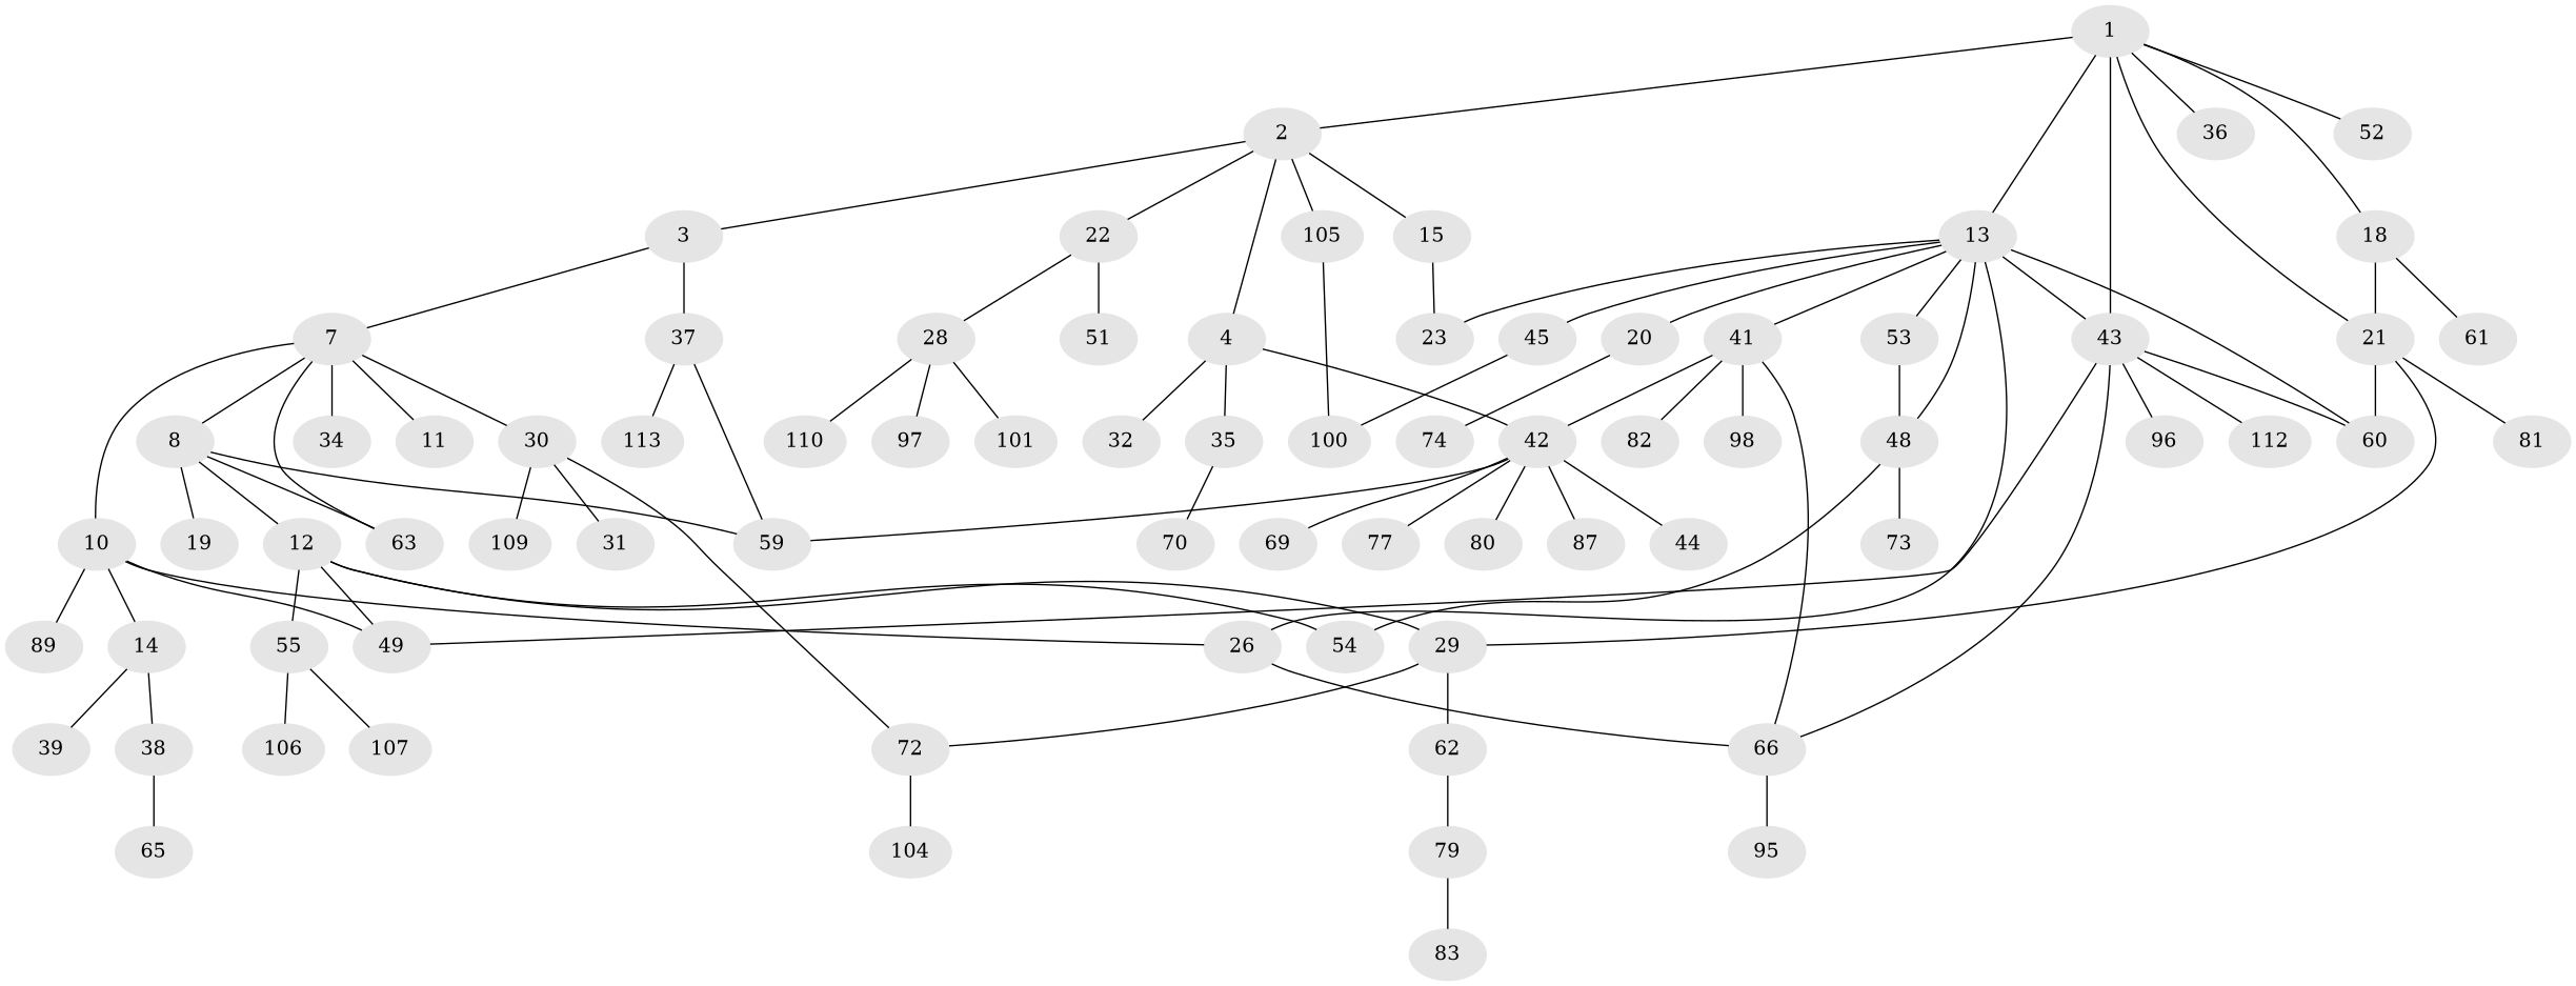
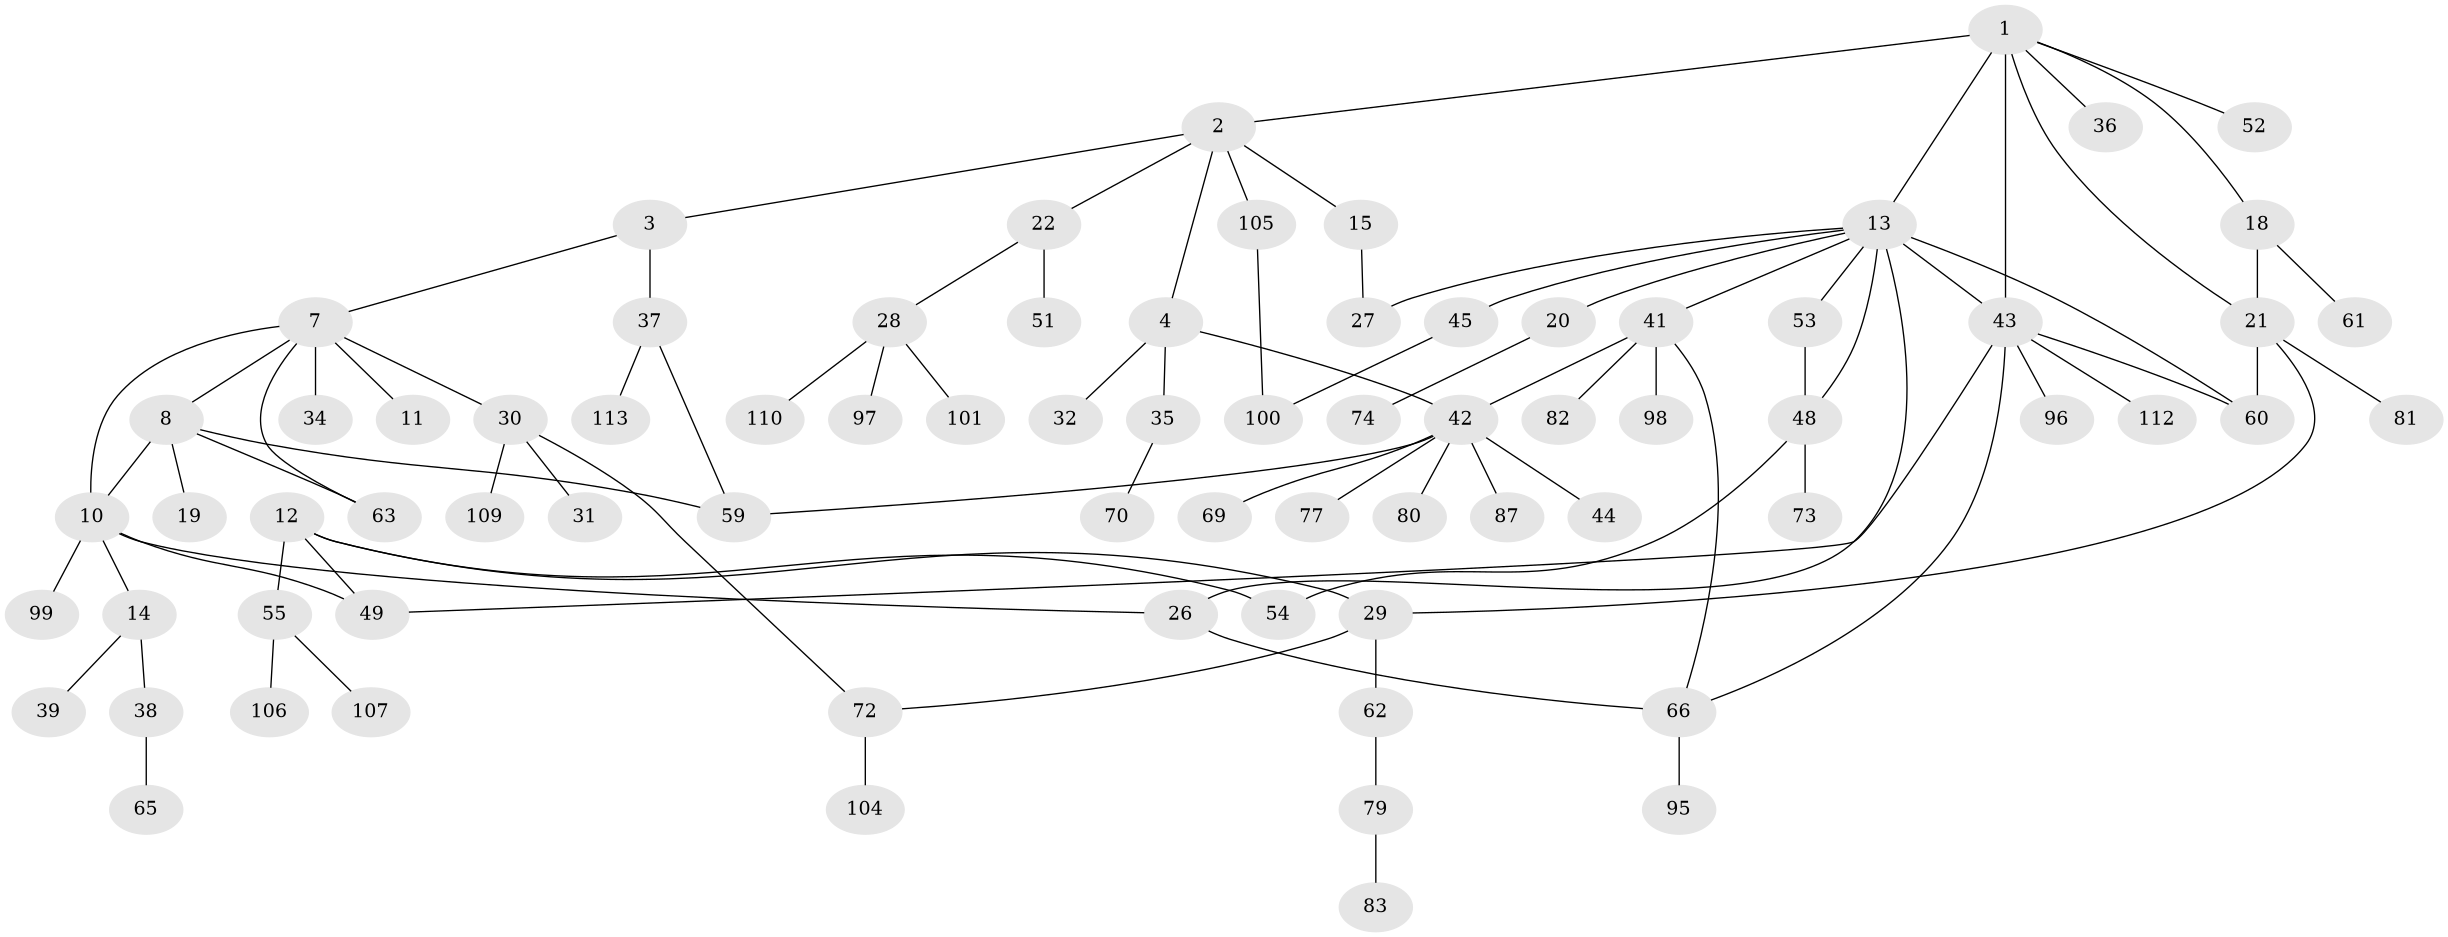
  graph {
    node [color=gray90 style=filled]
    1 [super="+9"]
    2 [super="+5"]
    13 [super="+25"]
    18
    21 [super="+56"]
    36
    43 [super="+93"]
    52
    3 [super="+6"]
    4 [super="+24"]
    15 [super="+68"]
    22
    105
    26 [super="+40"]
    20 [super="+23"]
-   27 [super="+92" label=23]
+   27 [super="+92"]
    41 [super="+88"]
    45 [super="+103"]
    48
    53
    60
    61
    29 [super="+33"]
    81 [super="+94"]
    49 [super="+111"]
    66
    96
    112
    7 [super="+16"]
    37
    32 [super="+46"]
    35 [super="+47"]
    42 [super="+67"]
    28 [super="+78"]
    51 [super="+57"]
    100
    8 [super="+58"]
    10 [super="+99"]
    11
    30 [super="+71"]
    34
    63
    59 [super="+90"]
    113
    70
    44
    69 [super="+76"]
    77
    80
    87 [super="+108"]
    12 [super="+17"]
    19
    14
-   89
+   89 [label=99]
    72 [super="+86"]
    31
    109
    54 [super="+64"]
    55 [super="+102"]
    38
    39 [super="+50"]
    62 [super="+75"]
    106
    107
    74
    82 [super="+84"]
    98
    73 [super="+85"]
    65 [super="+91"]
    97
    101
    110
    95
    79
    104
    83
    1 -- 2
    1 -- 13 [weight=2]
    1 -- 18
    1 -- 21
    1 -- 36
    1 -- 43
    1 -- 52
    2 -- 3
    2 -- 4
    2 -- 15
    2 -- 22
    2 -- 105
    13 -- 43
    13 -- 26
    13 -- 20
    13 -- 27
    13 -- 41
    13 -- 45
    13 -- 48
    13 -- 53
    13 -- 60
    18 -- 21
    18 -- 61
    21 -- 60
    21 -- 29
    21 -- 81
    43 -- 60
    43 -- 49
    43 -- 66
    43 -- 96
    43 -- 112
    3 -- 7
    3 -- 37
    4 -- 32
    4 -- 35
    4 -- 42
    15 -- 27
    22 -- 28
    22 -- 51
    105 -- 100
    26 -- 66
    20 -- 74
    41 -- 66
    41 -- 42
    41 -- 82
    41 -- 98
    45 -- 100
    48 -- 54
    48 -- 73
    53 -- 48
    29 -- 72
    29 -- 62
    66 -- 95
    7 -- 8
    7 -- 10
    7 -- 11
    7 -- 30
    7 -- 34
    7 -- 63
    37 -- 59
    37 -- 113
    35 -- 70
    42 -- 59
    42 -- 44
    42 -- 69
    42 -- 77
    42 -- 80
    42 -- 87
    28 -- 97
    28 -- 101
    28 -- 110
    8 -- 63
    8 -- 59
-   8 -- 12
+   8 -- 10
    8 -- 19
    10 -- 26
    10 -- 49
    10 -- 14
    10 -- 89
    30 -- 72
    30 -- 31
    30 -- 109
    12 -- 29
    12 -- 49
    12 -- 54
    12 -- 55
    14 -- 38
    14 -- 39
    72 -- 104
    55 -- 106
    55 -- 107
    38 -- 65
    62 -- 79
    79 -- 83
  }
